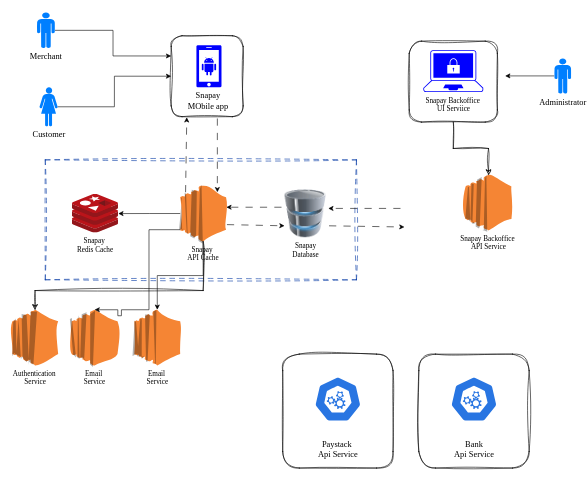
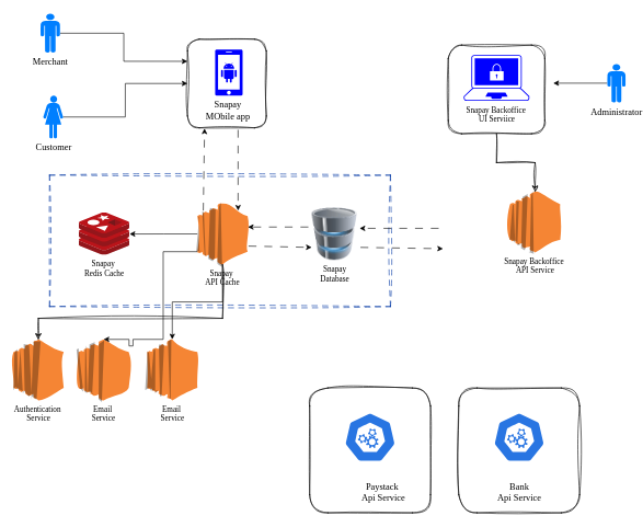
  <mxCell id="0" />
  <mxCell id="1" parent="0" />
  <mxCell id="2" value="" style="edgeStyle=orthogonalEdgeStyle;rounded=0;hachureGap=4;orthogonalLoop=1;jettySize=auto;html=1;fontFamily=Architects Daughter;fontSource=https%3A%2F%2Ffonts.googleapis.com%2Fcss%3Ffamily%3DArchitects%2BDaughter;entryX=0;entryY=0.25;entryDx=0;entryDy=0;" edge="1" parent="1" source="3" target="26"><mxGeometry relative="1" as="geometry"><mxPoint x="146" y="50" as="targetPoint" /></mxGeometry></mxCell>
  <mxCell id="3" value="Merchant" style="verticalLabelPosition=bottom;sketch=0;html=1;fillColor=#007FFF;verticalAlign=top;align=center;pointerEvents=1;shape=mxgraph.cisco_safe.design.actor_2;hachureGap=4;jiggle=2;curveFitting=1;fontFamily=Architects Daughter;fontSource=https%3A%2F%2Ffonts.googleapis.com%2Fcss%3Ffamily%3DArchitects%2BDaughter;strokeColor=#36393d;fontSize=14;" vertex="1" parent="1"><mxGeometry x="61" y="20" width="30" height="60" as="geometry" /></mxCell>
  <mxCell id="4" style="edgeStyle=orthogonalEdgeStyle;rounded=0;hachureGap=4;orthogonalLoop=1;jettySize=auto;html=1;entryX=0;entryY=0.5;entryDx=0;entryDy=0;fontFamily=Architects Daughter;fontSource=https%3A%2F%2Ffonts.googleapis.com%2Fcss%3Ffamily%3DArchitects%2BDaughter;" edge="1" parent="1" source="5" target="26"><mxGeometry relative="1" as="geometry" /></mxCell>
  <mxCell id="5" value="Customer" style="verticalLabelPosition=bottom;sketch=0;html=1;fillColor=#007FFF;verticalAlign=top;align=center;pointerEvents=1;shape=mxgraph.cisco_safe.design.actor_1;hachureGap=4;jiggle=2;curveFitting=1;fontFamily=Architects Daughter;fontSource=https%3A%2F%2Ffonts.googleapis.com%2Fcss%3Ffamily%3DArchitects%2BDaughter;fontSize=14;" vertex="1" parent="1"><mxGeometry x="65.5" y="145" width="30" height="65" as="geometry" /></mxCell>
  <mxCell id="6" value="" style="swimlane;startSize=0;sketch=1;hachureGap=4;jiggle=2;curveFitting=1;fontFamily=Architects Daughter;fontSource=https%3A%2F%2Ffonts.googleapis.com%2Fcss%3Ffamily%3DArchitects%2BDaughter;strokeColor=#0036a3;dashed=1;dashPattern=8 8;" vertex="1" parent="1"><mxGeometry x="75" y="266" width="519" height="200" as="geometry" /></mxCell>
  <mxCell id="7" value="" style="edgeStyle=orthogonalEdgeStyle;rounded=0;hachureGap=4;orthogonalLoop=1;jettySize=auto;html=1;fontFamily=Architects Daughter;fontSource=https%3A%2F%2Ffonts.googleapis.com%2Fcss%3Ffamily%3DArchitects%2BDaughter;" edge="1" parent="6" source="8" target="9"><mxGeometry relative="1" as="geometry" /></mxCell>
  <mxCell id="8" value="Snapay&amp;nbsp;&lt;div&gt;API Cache&lt;/div&gt;" style="outlineConnect=0;dashed=0;verticalLabelPosition=bottom;verticalAlign=top;align=center;html=1;shape=mxgraph.aws3.ec2;fillColor=#F58534;gradientColor=none;sketch=1;hachureGap=4;jiggle=2;curveFitting=1;fontFamily=Architects Daughter;fontSource=https%3A%2F%2Ffonts.googleapis.com%2Fcss%3Ffamily%3DArchitects%2BDaughter;fillStyle=solid;" vertex="1" parent="6"><mxGeometry x="225" y="43" width="76.5" height="93" as="geometry" /></mxCell>
  <mxCell id="9" value="Snapay&amp;nbsp;&lt;div&gt;Redis Cache&lt;/div&gt;" style="image;sketch=0;aspect=fixed;html=1;points=[];align=center;fontSize=12;image=img/lib/mscae/Cache_Redis_Product.svg;hachureGap=4;jiggle=2;curveFitting=1;fontFamily=Architects Daughter;fontSource=https%3A%2F%2Ffonts.googleapis.com%2Fcss%3Ffamily%3DArchitects%2BDaughter;" vertex="1" parent="6"><mxGeometry x="45" y="57.25" width="76.79" height="64.5" as="geometry" /></mxCell>
  <mxCell id="10" value="Snapay&lt;div&gt;Database&lt;/div&gt;" style="image;html=1;image=img/lib/clip_art/computers/Database_128x128.png;sketch=1;hachureGap=4;jiggle=2;curveFitting=1;fontFamily=Architects Daughter;fontSource=https%3A%2F%2Ffonts.googleapis.com%2Fcss%3Ffamily%3DArchitects%2BDaughter;" vertex="1" parent="6"><mxGeometry x="394" y="49.5" width="80" height="80" as="geometry" /></mxCell>
  <mxCell id="11" style="edgeStyle=orthogonalEdgeStyle;rounded=0;hachureGap=4;orthogonalLoop=1;jettySize=auto;html=1;fontFamily=Architects Daughter;fontSource=https%3A%2F%2Ffonts.googleapis.com%2Fcss%3Ffamily%3DArchitects%2BDaughter;" edge="1" parent="1" source="12"><mxGeometry relative="1" as="geometry"><mxPoint x="842" y="126" as="targetPoint" /></mxGeometry></mxCell>
  <mxCell id="12" value="Administrator" style="verticalLabelPosition=bottom;sketch=0;html=1;fillColor=#007FFF;verticalAlign=top;align=center;pointerEvents=1;shape=mxgraph.cisco_safe.design.actor_2;hachureGap=4;jiggle=2;curveFitting=1;fontFamily=Architects Daughter;fontSource=https%3A%2F%2Ffonts.googleapis.com%2Fcss%3Ffamily%3DArchitects%2BDaughter;fontSize=14;" vertex="1" parent="1"><mxGeometry x="924" y="97" width="28" height="59" as="geometry" /></mxCell>
  <mxCell id="13" value="Authentication&amp;nbsp;&lt;div&gt;Service&lt;/div&gt;" style="outlineConnect=0;dashed=0;verticalLabelPosition=bottom;verticalAlign=top;align=center;html=1;shape=mxgraph.aws3.ec2;fillColor=#F58534;gradientColor=none;sketch=1;hachureGap=4;jiggle=2;curveFitting=1;fontFamily=Architects Daughter;fontSource=https%3A%2F%2Ffonts.googleapis.com%2Fcss%3Ffamily%3DArchitects%2BDaughter;fillStyle=solid;" vertex="1" parent="1"><mxGeometry x="20" y="516" width="76.5" height="93" as="geometry" /></mxCell>
  <mxCell id="14" value="Email&amp;nbsp;&lt;div&gt;Service&lt;/div&gt;" style="outlineConnect=0;dashed=0;verticalLabelPosition=bottom;verticalAlign=top;align=center;html=1;shape=mxgraph.aws3.ec2;fillColor=#F58534;gradientColor=none;sketch=1;hachureGap=4;jiggle=2;curveFitting=1;fontFamily=Architects Daughter;fontSource=https%3A%2F%2Ffonts.googleapis.com%2Fcss%3Ffamily%3DArchitects%2BDaughter;fillStyle=solid;" vertex="1" parent="1"><mxGeometry x="119" y="516" width="76.5" height="93" as="geometry" /></mxCell>
  <mxCell id="15" value="Email&amp;nbsp;&lt;div&gt;Service&lt;/div&gt;" style="outlineConnect=0;dashed=0;verticalLabelPosition=bottom;verticalAlign=top;align=center;html=1;shape=mxgraph.aws3.ec2;fillColor=#F58534;gradientColor=none;sketch=1;hachureGap=4;jiggle=2;curveFitting=1;fontFamily=Architects Daughter;fontSource=https%3A%2F%2Ffonts.googleapis.com%2Fcss%3Ffamily%3DArchitects%2BDaughter;fillStyle=solid;" vertex="1" parent="1"><mxGeometry x="223.5" y="516" width="76.5" height="93" as="geometry" /></mxCell>
  <mxCell id="16" value="Snapay Backoffice&amp;nbsp;&lt;div&gt;API Service&lt;/div&gt;" style="outlineConnect=0;dashed=0;verticalLabelPosition=bottom;verticalAlign=top;align=center;html=1;shape=mxgraph.aws3.ec2;fillColor=#F58534;gradientColor=none;sketch=1;hachureGap=4;jiggle=2;curveFitting=1;fontFamily=Architects Daughter;fontSource=https%3A%2F%2Ffonts.googleapis.com%2Fcss%3Ffamily%3DArchitects%2BDaughter;fillStyle=solid;" vertex="1" parent="1"><mxGeometry x="776" y="291" width="76.5" height="93" as="geometry" /></mxCell>
  <mxCell id="17" value="" style="group" vertex="1" connectable="0" parent="1"><mxGeometry x="471" y="590" width="184" height="190" as="geometry" /></mxCell>
  <mxCell id="18" value="" style="rounded=1;whiteSpace=wrap;html=1;sketch=1;hachureGap=4;jiggle=2;curveFitting=1;fontFamily=Architects Daughter;fontSource=https%3A%2F%2Ffonts.googleapis.com%2Fcss%3Ffamily%3DArchitects%2BDaughter;" vertex="1" parent="17"><mxGeometry width="184" height="190" as="geometry" /></mxCell>
  <mxCell id="19" value="" style="aspect=fixed;sketch=0;html=1;dashed=0;whitespace=wrap;fillColor=#2875E2;strokeColor=#ffffff;points=[[0.005,0.63,0],[0.1,0.2,0],[0.9,0.2,0],[0.5,0,0],[0.995,0.63,0],[0.72,0.99,0],[0.5,1,0],[0.28,0.99,0]];shape=mxgraph.kubernetes.icon2;prIcon=api;hachureGap=4;jiggle=2;curveFitting=1;fontFamily=Architects Daughter;fontSource=https%3A%2F%2Ffonts.googleapis.com%2Fcss%3Ffamily%3DArchitects%2BDaughter;" vertex="1" parent="17"><mxGeometry x="52.41" y="37" width="79.17" height="76" as="geometry" /></mxCell>
- <mxCell id="20" value="&lt;font style=&quot;font-size: 14px;&quot;&gt;Paystack&amp;nbsp;&lt;/font&gt;&lt;div style=&quot;font-size: 14px;&quot;&gt;&lt;font style=&quot;font-size: 14px;&quot;&gt;Api Service&lt;/font&gt;&lt;/div&gt;" style="text;html=1;align=center;verticalAlign=middle;resizable=0;points=[];autosize=1;strokeColor=none;fillColor=none;fontFamily=Architects Daughter;fontSource=https%3A%2F%2Ffonts.googleapis.com%2Fcss%3Ffamily%3DArchitects%2BDaughter;" vertex="1" parent="17"><mxGeometry x="45.5" y="136" width="93" height="46" as="geometry" /></mxCell>
+ <mxCell id="20" value="&lt;font style=&quot;font-size: 14px;&quot;&gt;Paystack&amp;nbsp;&lt;/font&gt;&lt;div style=&quot;font-size: 14px;&quot;&gt;&lt;font style=&quot;font-size: 14px;&quot;&gt;Api Service&lt;/font&gt;&lt;/div&gt;" style="text;html=1;align=center;verticalAlign=middle;resizable=0;points=[];autosize=1;strokeColor=none;fillColor=none;fontFamily=Architects Daughter;fontSource=https%3A%2F%2Ffonts.googleapis.com%2Fcss%3Ffamily%3DArchitects%2BDaughter;" vertex="1" parent="17"><mxGeometry x="65.5" y="136" width="93" height="46" as="geometry" /></mxCell>
  <mxCell id="21" value="" style="group" vertex="1" connectable="0" parent="1"><mxGeometry x="698" y="590" width="184" height="190" as="geometry" /></mxCell>
  <mxCell id="22" value="" style="rounded=1;whiteSpace=wrap;html=1;sketch=1;hachureGap=4;jiggle=2;curveFitting=1;fontFamily=Architects Daughter;fontSource=https%3A%2F%2Ffonts.googleapis.com%2Fcss%3Ffamily%3DArchitects%2BDaughter;" vertex="1" parent="21"><mxGeometry width="184" height="190" as="geometry" /></mxCell>
  <mxCell id="23" value="" style="aspect=fixed;sketch=0;html=1;dashed=0;whitespace=wrap;fillColor=#2875E2;strokeColor=#ffffff;points=[[0.005,0.63,0],[0.1,0.2,0],[0.9,0.2,0],[0.5,0,0],[0.995,0.63,0],[0.72,0.99,0],[0.5,1,0],[0.28,0.99,0]];shape=mxgraph.kubernetes.icon2;prIcon=api;hachureGap=4;jiggle=2;curveFitting=1;fontFamily=Architects Daughter;fontSource=https%3A%2F%2Ffonts.googleapis.com%2Fcss%3Ffamily%3DArchitects%2BDaughter;" vertex="1" parent="21"><mxGeometry x="52.41" y="37" width="79.17" height="76" as="geometry" /></mxCell>
  <mxCell id="24" value="&lt;div style=&quot;font-size: 14px;&quot;&gt;&lt;font style=&quot;font-size: 14px;&quot;&gt;Bank&lt;/font&gt;&lt;/div&gt;&lt;div style=&quot;font-size: 14px;&quot;&gt;&lt;font style=&quot;font-size: 14px;&quot;&gt;Api Service&lt;/font&gt;&lt;/div&gt;" style="text;html=1;align=center;verticalAlign=middle;resizable=0;points=[];autosize=1;strokeColor=none;fillColor=none;fontFamily=Architects Daughter;fontSource=https%3A%2F%2Ffonts.googleapis.com%2Fcss%3Ffamily%3DArchitects%2BDaughter;" vertex="1" parent="21"><mxGeometry x="45.5" y="136" width="93" height="46" as="geometry" /></mxCell>
  <mxCell id="25" value="" style="group;shadow=0;" vertex="1" connectable="0" parent="1"><mxGeometry x="285" y="59" width="120" height="135" as="geometry" /></mxCell>
  <mxCell id="26" value="" style="rounded=1;whiteSpace=wrap;html=1;sketch=1;hachureGap=4;jiggle=2;curveFitting=1;fontFamily=Architects Daughter;fontSource=https%3A%2F%2Ffonts.googleapis.com%2Fcss%3Ffamily%3DArchitects%2BDaughter;" vertex="1" parent="25"><mxGeometry width="120" height="135" as="geometry" /></mxCell>
  <mxCell id="27" value="Snapay&amp;nbsp;&lt;div style=&quot;font-size: 14px;&quot;&gt;MObile app&amp;nbsp;&lt;/div&gt;" style="sketch=0;aspect=fixed;pointerEvents=1;shadow=0;dashed=0;html=1;strokeColor=none;labelPosition=center;verticalLabelPosition=bottom;verticalAlign=top;align=center;fillColor=#0000FF;shape=mxgraph.mscae.enterprise.android_phone;hachureGap=4;jiggle=2;curveFitting=1;fontFamily=Architects Daughter;fontSource=https%3A%2F%2Ffonts.googleapis.com%2Fcss%3Ffamily%3DArchitects%2BDaughter;fillStyle=solid;fontSize=14;" vertex="1" parent="25"><mxGeometry x="42" y="16" width="42" height="70" as="geometry" /></mxCell>
  <mxCell id="28" value="" style="group" vertex="1" connectable="0" parent="1"><mxGeometry x="682" y="68" width="147" height="135" as="geometry" /></mxCell>
  <mxCell id="29" value="" style="rounded=1;whiteSpace=wrap;html=1;sketch=1;hachureGap=4;jiggle=2;curveFitting=1;fontFamily=Architects Daughter;fontSource=https%3A%2F%2Ffonts.googleapis.com%2Fcss%3Ffamily%3DArchitects%2BDaughter;" vertex="1" parent="28"><mxGeometry width="147" height="135" as="geometry" /></mxCell>
  <mxCell id="30" value="Snapay Backoffice&amp;nbsp;&lt;div&gt;UI Serviice&lt;/div&gt;" style="points=[[0.13,0.02,0],[0.5,0,0],[0.87,0.02,0],[0.885,0.4,0],[0.985,0.985,0],[0.5,1,0],[0.015,0.985,0],[0.115,0.4,0]];verticalLabelPosition=bottom;sketch=0;html=1;verticalAlign=top;aspect=fixed;align=center;pointerEvents=1;shape=mxgraph.cisco19.secure_endpoints;fillColor=#0000FF;strokeColor=none;hachureGap=4;jiggle=2;curveFitting=1;fontFamily=Architects Daughter;fontSource=https%3A%2F%2Ffonts.googleapis.com%2Fcss%3Ffamily%3DArchitects%2BDaughter;" vertex="1" parent="28"><mxGeometry x="23.5" y="15" width="100" height="70" as="geometry" /></mxCell>
  <mxCell id="31" value="" style="endArrow=classic;html=1;rounded=0;hachureGap=4;fontFamily=Architects Daughter;fontSource=https%3A%2F%2Ffonts.googleapis.com%2Fcss%3Ffamily%3DArchitects%2BDaughter;dashed=1;dashPattern=12 12;" edge="1" parent="1"><mxGeometry width="50" height="50" relative="1" as="geometry"><mxPoint x="309" y="320" as="sourcePoint" /><mxPoint x="311" y="195" as="targetPoint" /></mxGeometry></mxCell>
  <mxCell id="32" value="" style="endArrow=classic;html=1;rounded=0;hachureGap=4;fontFamily=Architects Daughter;fontSource=https%3A%2F%2Ffonts.googleapis.com%2Fcss%3Ffamily%3DArchitects%2BDaughter;dashed=1;dashPattern=12 12;exitX=0.75;exitY=1;exitDx=0;exitDy=0;" edge="1" parent="1"><mxGeometry width="50" height="50" relative="1" as="geometry"><mxPoint x="362" y="197" as="sourcePoint" /><mxPoint x="362" y="320" as="targetPoint" /><Array as="points" /></mxGeometry></mxCell>
  <mxCell id="33" style="edgeStyle=orthogonalEdgeStyle;rounded=0;hachureGap=4;orthogonalLoop=1;jettySize=auto;html=1;fontFamily=Architects Daughter;fontSource=https%3A%2F%2Ffonts.googleapis.com%2Fcss%3Ffamily%3DArchitects%2BDaughter;" edge="1" parent="1" source="8" target="15"><mxGeometry relative="1" as="geometry" /></mxCell>
  <mxCell id="34" value="" style="group" vertex="1" connectable="0" parent="1"><mxGeometry x="377" y="345" width="97" height="31" as="geometry" /></mxCell>
  <mxCell id="35" value="" style="endArrow=classic;html=1;rounded=0;hachureGap=4;fontFamily=Architects Daughter;fontSource=https%3A%2F%2Ffonts.googleapis.com%2Fcss%3Ffamily%3DArchitects%2BDaughter;dashed=1;dashPattern=12 12;" edge="1" parent="34"><mxGeometry width="50" height="50" relative="1" as="geometry"><mxPoint x="92" y="0.005" as="sourcePoint" /><mxPoint as="targetPoint" /><Array as="points" /></mxGeometry></mxCell>
  <mxCell id="36" value="" style="endArrow=classic;html=1;rounded=0;hachureGap=4;fontFamily=Architects Daughter;fontSource=https%3A%2F%2Ffonts.googleapis.com%2Fcss%3Ffamily%3DArchitects%2BDaughter;dashed=1;dashPattern=12 12;" edge="1" parent="34"><mxGeometry width="50" height="50" relative="1" as="geometry"><mxPoint x="1" y="29" as="sourcePoint" /><mxPoint x="97" y="31" as="targetPoint" /><Array as="points" /></mxGeometry></mxCell>
  <mxCell id="37" value="" style="group" vertex="1" connectable="0" parent="1"><mxGeometry x="547" y="347" width="127" height="31" as="geometry" /></mxCell>
  <mxCell id="38" value="" style="endArrow=classic;html=1;rounded=0;hachureGap=4;fontFamily=Architects Daughter;fontSource=https%3A%2F%2Ffonts.googleapis.com%2Fcss%3Ffamily%3DArchitects%2BDaughter;dashed=1;dashPattern=12 12;" edge="1" parent="37"><mxGeometry width="50" height="50" relative="1" as="geometry"><mxPoint x="120.454" y="0.005" as="sourcePoint" /><mxPoint as="targetPoint" /><Array as="points" /></mxGeometry></mxCell>
  <mxCell id="39" value="" style="endArrow=classic;html=1;rounded=0;hachureGap=4;fontFamily=Architects Daughter;fontSource=https%3A%2F%2Ffonts.googleapis.com%2Fcss%3Ffamily%3DArchitects%2BDaughter;dashed=1;dashPattern=12 12;" edge="1" parent="37"><mxGeometry width="50" height="50" relative="1" as="geometry"><mxPoint x="1.309" y="29" as="sourcePoint" /><mxPoint x="127" y="31" as="targetPoint" /><Array as="points" /></mxGeometry></mxCell>
  <mxCell id="40" style="edgeStyle=orthogonalEdgeStyle;rounded=0;hachureGap=4;orthogonalLoop=1;jettySize=auto;html=1;exitX=0;exitY=0.79;exitDx=0;exitDy=0;exitPerimeter=0;entryX=0.5;entryY=0;entryDx=0;entryDy=0;entryPerimeter=0;fontFamily=Architects Daughter;fontSource=https%3A%2F%2Ffonts.googleapis.com%2Fcss%3Ffamily%3DArchitects%2BDaughter;" edge="1" parent="1" source="8" target="14"><mxGeometry relative="1" as="geometry"><Array as="points"><mxPoint x="248" y="383" /><mxPoint x="248" y="516" /><mxPoint x="202" y="516" /><mxPoint x="202" y="526" /><mxPoint x="196" y="526" /><mxPoint x="196" y="516" /></Array></mxGeometry></mxCell>
  <mxCell id="41" style="edgeStyle=orthogonalEdgeStyle;rounded=0;sketch=1;hachureGap=4;jiggle=2;curveFitting=1;orthogonalLoop=1;jettySize=auto;html=1;fontFamily=Architects Daughter;fontSource=https%3A%2F%2Ffonts.googleapis.com%2Fcss%3Ffamily%3DArchitects%2BDaughter;" edge="1" parent="1" source="8" target="13"><mxGeometry relative="1" as="geometry"><Array as="points"><mxPoint x="338" y="484" /><mxPoint x="58" y="484" /></Array></mxGeometry></mxCell>
  <mxCell id="42" style="edgeStyle=orthogonalEdgeStyle;rounded=0;sketch=1;hachureGap=4;jiggle=2;curveFitting=1;orthogonalLoop=1;jettySize=auto;html=1;fontFamily=Architects Daughter;fontSource=https%3A%2F%2Ffonts.googleapis.com%2Fcss%3Ffamily%3DArchitects%2BDaughter;" edge="1" parent="1" source="29" target="16"><mxGeometry relative="1" as="geometry" /></mxCell>
